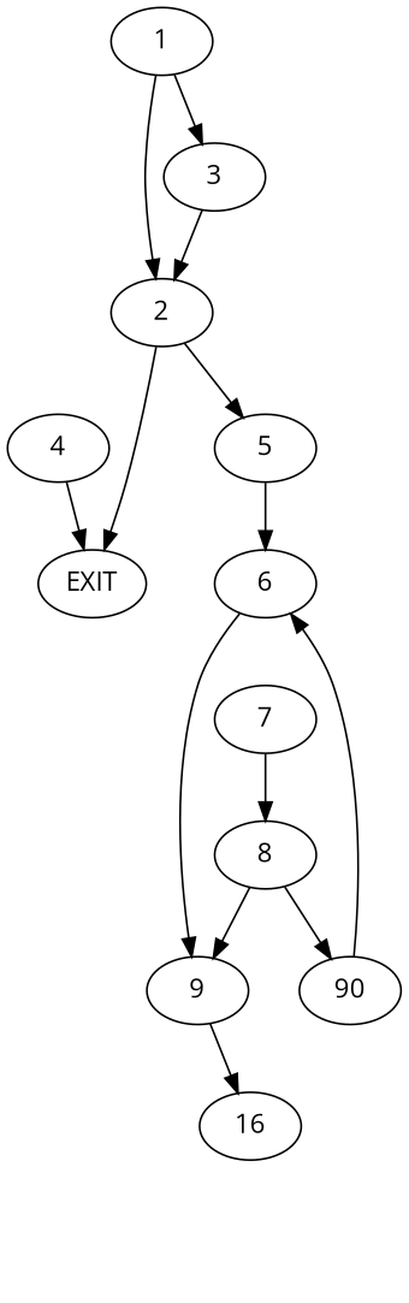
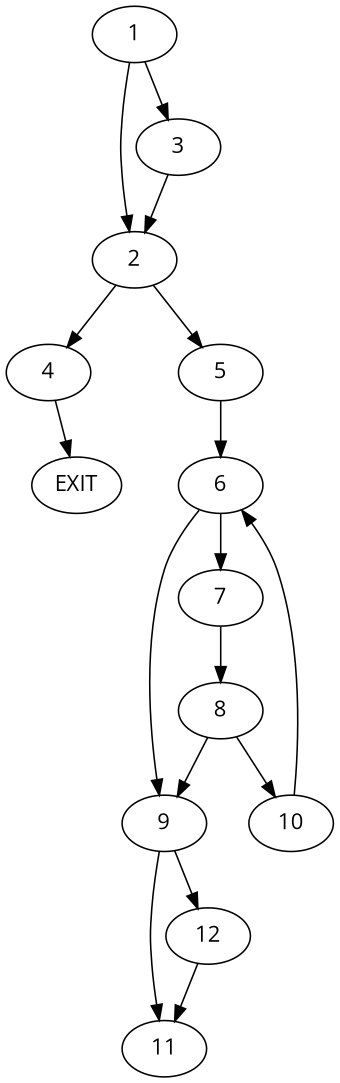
  digraph {
    fontname="Open Sans"
    node [fontname="Open Sans"]
    edge [fontname="Open Sans"]
    1
    2
    3
    n4 [label=EXIT]
    4
    5
    6
    7
    9
    8
-   10 [label=90]
-   12 [label=16]
+   10
+   11
+   12
    1 -> 2
    1 -> 3
-   2 -> n4
+   2 -> 4
    2 -> 5
    3 -> 2
    4 -> n4
    5 -> 6
+   6 -> 7
    6 -> 9
    7 -> 8
+   9 -> 11
    9 -> 12
    8 -> 9
    8 -> 10
    10 -> 6
+   12 -> 11
  }
